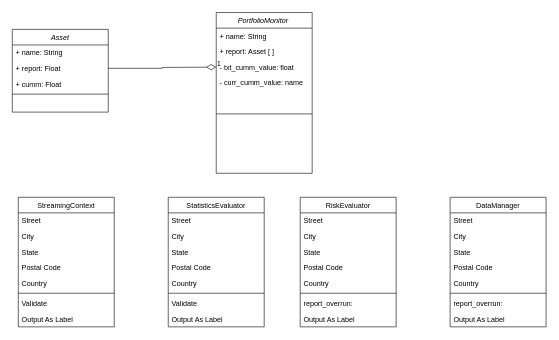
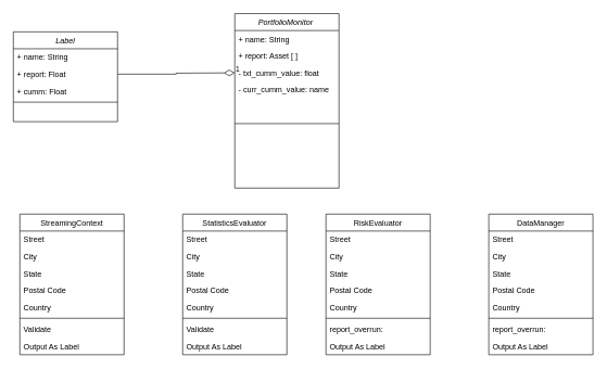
  <mxCell id="0" />
  <mxCell id="1" parent="0" />
- <mxCell id="2" value="Asset" style="swimlane;fontStyle=2;align=center;verticalAlign=top;childLayout=stackLayout;horizontal=1;startSize=26;horizontalStack=0;resizeParent=1;resizeLast=0;collapsible=1;marginBottom=0;rounded=0;shadow=0;strokeWidth=1;" parent="1" vertex="1"><mxGeometry x="20" y="48" width="160" height="138" as="geometry"><mxRectangle x="220" y="120" width="160" height="26" as="alternateBounds" /></mxGeometry></mxCell>
+ <mxCell id="2" value="Label" style="swimlane;fontStyle=2;align=center;verticalAlign=top;childLayout=stackLayout;horizontal=1;startSize=26;horizontalStack=0;resizeParent=1;resizeLast=0;collapsible=1;marginBottom=0;rounded=0;shadow=0;strokeWidth=1;" parent="1" vertex="1"><mxGeometry x="20" y="48" width="160" height="138" as="geometry"><mxRectangle x="220" y="120" width="160" height="26" as="alternateBounds" /></mxGeometry></mxCell>
  <mxCell id="3" value="+ name: String" style="text;align=left;verticalAlign=top;spacingLeft=4;spacingRight=4;overflow=hidden;rotatable=0;points=[[0,0.5],[1,0.5]];portConstraint=eastwest;" parent="2" vertex="1"><mxGeometry y="26" width="160" height="26" as="geometry" /></mxCell>
  <mxCell id="4" value="+ report: Float" style="text;align=left;verticalAlign=top;spacingLeft=4;spacingRight=4;overflow=hidden;rotatable=0;points=[[0,0.5],[1,0.5]];portConstraint=eastwest;rounded=0;shadow=0;html=0;" parent="2" vertex="1"><mxGeometry y="52" width="160" height="26" as="geometry" /></mxCell>
  <mxCell id="5" value="+ cumm: Float " style="text;align=left;verticalAlign=top;spacingLeft=4;spacingRight=4;overflow=hidden;rotatable=0;points=[[0,0.5],[1,0.5]];portConstraint=eastwest;rounded=0;shadow=0;html=0;" parent="2" vertex="1"><mxGeometry y="78" width="160" height="26" as="geometry" /></mxCell>
  <mxCell id="6" value="" style="line;html=1;strokeWidth=1;align=left;verticalAlign=middle;spacingTop=-1;spacingLeft=3;spacingRight=3;rotatable=0;labelPosition=right;points=[];portConstraint=eastwest;" parent="2" vertex="1"><mxGeometry y="104" width="160" height="8" as="geometry" /></mxCell>
  <mxCell id="7" value="StreamingContext" style="swimlane;fontStyle=0;align=center;verticalAlign=top;childLayout=stackLayout;horizontal=1;startSize=26;horizontalStack=0;resizeParent=1;resizeLast=0;collapsible=1;marginBottom=0;rounded=0;shadow=0;strokeWidth=1;" parent="1" vertex="1"><mxGeometry x="30" y="328" width="160" height="216" as="geometry"><mxRectangle x="550" y="140" width="160" height="26" as="alternateBounds" /></mxGeometry></mxCell>
  <mxCell id="8" value="Street" style="text;align=left;verticalAlign=top;spacingLeft=4;spacingRight=4;overflow=hidden;rotatable=0;points=[[0,0.5],[1,0.5]];portConstraint=eastwest;" parent="7" vertex="1"><mxGeometry y="26" width="160" height="26" as="geometry" /></mxCell>
  <mxCell id="9" value="City" style="text;align=left;verticalAlign=top;spacingLeft=4;spacingRight=4;overflow=hidden;rotatable=0;points=[[0,0.5],[1,0.5]];portConstraint=eastwest;rounded=0;shadow=0;html=0;" parent="7" vertex="1"><mxGeometry y="52" width="160" height="26" as="geometry" /></mxCell>
  <mxCell id="10" value="State" style="text;align=left;verticalAlign=top;spacingLeft=4;spacingRight=4;overflow=hidden;rotatable=0;points=[[0,0.5],[1,0.5]];portConstraint=eastwest;rounded=0;shadow=0;html=0;" parent="7" vertex="1"><mxGeometry y="78" width="160" height="26" as="geometry" /></mxCell>
  <mxCell id="11" value="Postal Code" style="text;align=left;verticalAlign=top;spacingLeft=4;spacingRight=4;overflow=hidden;rotatable=0;points=[[0,0.5],[1,0.5]];portConstraint=eastwest;rounded=0;shadow=0;html=0;" parent="7" vertex="1"><mxGeometry y="104" width="160" height="26" as="geometry" /></mxCell>
  <mxCell id="12" value="Country" style="text;align=left;verticalAlign=top;spacingLeft=4;spacingRight=4;overflow=hidden;rotatable=0;points=[[0,0.5],[1,0.5]];portConstraint=eastwest;rounded=0;shadow=0;html=0;" parent="7" vertex="1"><mxGeometry y="130" width="160" height="26" as="geometry" /></mxCell>
  <mxCell id="13" value="" style="line;html=1;strokeWidth=1;align=left;verticalAlign=middle;spacingTop=-1;spacingLeft=3;spacingRight=3;rotatable=0;labelPosition=right;points=[];portConstraint=eastwest;" parent="7" vertex="1"><mxGeometry y="156" width="160" height="8" as="geometry" /></mxCell>
  <mxCell id="14" value="Validate" style="text;align=left;verticalAlign=top;spacingLeft=4;spacingRight=4;overflow=hidden;rotatable=0;points=[[0,0.5],[1,0.5]];portConstraint=eastwest;" parent="7" vertex="1"><mxGeometry y="164" width="160" height="26" as="geometry" /></mxCell>
  <mxCell id="15" value="Output As Label" style="text;align=left;verticalAlign=top;spacingLeft=4;spacingRight=4;overflow=hidden;rotatable=0;points=[[0,0.5],[1,0.5]];portConstraint=eastwest;" parent="7" vertex="1"><mxGeometry y="190" width="160" height="26" as="geometry" /></mxCell>
  <mxCell id="16" value="PortfolioMonitor " style="swimlane;fontStyle=2;align=center;verticalAlign=top;childLayout=stackLayout;horizontal=1;startSize=26;horizontalStack=0;resizeParent=1;resizeLast=0;collapsible=1;marginBottom=0;rounded=0;shadow=0;strokeWidth=1;" parent="1" vertex="1"><mxGeometry x="360" y="20" width="160" height="268" as="geometry"><mxRectangle x="220" y="120" width="160" height="26" as="alternateBounds" /></mxGeometry></mxCell>
  <mxCell id="17" value="+ name: String" style="text;align=left;verticalAlign=top;spacingLeft=4;spacingRight=4;overflow=hidden;rotatable=0;points=[[0,0.5],[1,0.5]];portConstraint=eastwest;" parent="16" vertex="1"><mxGeometry y="26" width="160" height="26" as="geometry" /></mxCell>
  <mxCell id="18" value="+ report: Asset [ ]" style="text;align=left;verticalAlign=top;spacingLeft=4;spacingRight=4;overflow=hidden;rotatable=0;points=[[0,0.5],[1,0.5]];portConstraint=eastwest;rounded=0;shadow=0;html=0;" parent="16" vertex="1"><mxGeometry y="52" width="160" height="26" as="geometry" /></mxCell>
  <mxCell id="19" value="- txt_cumm_value: float" style="text;align=left;verticalAlign=top;spacingLeft=4;spacingRight=4;overflow=hidden;rotatable=0;points=[[0,0.5],[1,0.5]];portConstraint=eastwest;rounded=0;shadow=0;html=0;" parent="16" vertex="1"><mxGeometry y="78" width="160" height="26" as="geometry" /></mxCell>
  <mxCell id="20" value="- curr_cumm_value: name" style="text;align=left;verticalAlign=top;spacingLeft=4;spacingRight=4;overflow=hidden;rotatable=0;points=[[0,0.5],[1,0.5]];portConstraint=eastwest;rounded=0;shadow=0;html=0;" parent="16" vertex="1"><mxGeometry y="104" width="160" height="26" as="geometry" /></mxCell>
  <mxCell id="21" value="" style="line;html=1;strokeWidth=1;align=left;verticalAlign=middle;spacingTop=-1;spacingLeft=3;spacingRight=3;rotatable=0;labelPosition=right;points=[];portConstraint=eastwest;" parent="16" vertex="1"><mxGeometry y="130" width="160" height="78" as="geometry" /></mxCell>
  <mxCell id="22" value="1" style="endArrow=none;html=1;endSize=12;startArrow=diamondThin;startSize=14;startFill=0;edgeStyle=orthogonalEdgeStyle;align=left;verticalAlign=bottom;rounded=0;exitX=0;exitY=0.5;exitDx=0;exitDy=0;entryX=1;entryY=0.5;entryDx=0;entryDy=0;endFill=0;" parent="1" target="4" edge="1"><mxGeometry x="-1" y="3" relative="1" as="geometry"><mxPoint x="360" y="111" as="sourcePoint" /><mxPoint x="700" y="148" as="targetPoint" /></mxGeometry></mxCell>
  <mxCell id="23" value="StatisticsEvaluator" style="swimlane;fontStyle=0;align=center;verticalAlign=top;childLayout=stackLayout;horizontal=1;startSize=26;horizontalStack=0;resizeParent=1;resizeLast=0;collapsible=1;marginBottom=0;rounded=0;shadow=0;strokeWidth=1;" parent="1" vertex="1"><mxGeometry x="280" y="328" width="160" height="216" as="geometry"><mxRectangle x="550" y="140" width="160" height="26" as="alternateBounds" /></mxGeometry></mxCell>
  <mxCell id="24" value="Street" style="text;align=left;verticalAlign=top;spacingLeft=4;spacingRight=4;overflow=hidden;rotatable=0;points=[[0,0.5],[1,0.5]];portConstraint=eastwest;" parent="23" vertex="1"><mxGeometry y="26" width="160" height="26" as="geometry" /></mxCell>
  <mxCell id="25" value="City" style="text;align=left;verticalAlign=top;spacingLeft=4;spacingRight=4;overflow=hidden;rotatable=0;points=[[0,0.5],[1,0.5]];portConstraint=eastwest;rounded=0;shadow=0;html=0;" parent="23" vertex="1"><mxGeometry y="52" width="160" height="26" as="geometry" /></mxCell>
  <mxCell id="26" value="State" style="text;align=left;verticalAlign=top;spacingLeft=4;spacingRight=4;overflow=hidden;rotatable=0;points=[[0,0.5],[1,0.5]];portConstraint=eastwest;rounded=0;shadow=0;html=0;" parent="23" vertex="1"><mxGeometry y="78" width="160" height="26" as="geometry" /></mxCell>
  <mxCell id="27" value="Postal Code" style="text;align=left;verticalAlign=top;spacingLeft=4;spacingRight=4;overflow=hidden;rotatable=0;points=[[0,0.5],[1,0.5]];portConstraint=eastwest;rounded=0;shadow=0;html=0;" parent="23" vertex="1"><mxGeometry y="104" width="160" height="26" as="geometry" /></mxCell>
  <mxCell id="28" value="Country" style="text;align=left;verticalAlign=top;spacingLeft=4;spacingRight=4;overflow=hidden;rotatable=0;points=[[0,0.5],[1,0.5]];portConstraint=eastwest;rounded=0;shadow=0;html=0;" parent="23" vertex="1"><mxGeometry y="130" width="160" height="26" as="geometry" /></mxCell>
  <mxCell id="29" value="" style="line;html=1;strokeWidth=1;align=left;verticalAlign=middle;spacingTop=-1;spacingLeft=3;spacingRight=3;rotatable=0;labelPosition=right;points=[];portConstraint=eastwest;" parent="23" vertex="1"><mxGeometry y="156" width="160" height="8" as="geometry" /></mxCell>
  <mxCell id="30" value="Validate" style="text;align=left;verticalAlign=top;spacingLeft=4;spacingRight=4;overflow=hidden;rotatable=0;points=[[0,0.5],[1,0.5]];portConstraint=eastwest;" parent="23" vertex="1"><mxGeometry y="164" width="160" height="26" as="geometry" /></mxCell>
  <mxCell id="31" value="Output As Label" style="text;align=left;verticalAlign=top;spacingLeft=4;spacingRight=4;overflow=hidden;rotatable=0;points=[[0,0.5],[1,0.5]];portConstraint=eastwest;" parent="23" vertex="1"><mxGeometry y="190" width="160" height="26" as="geometry" /></mxCell>
  <mxCell id="32" value="RiskEvaluator" style="swimlane;fontStyle=0;align=center;verticalAlign=top;childLayout=stackLayout;horizontal=1;startSize=26;horizontalStack=0;resizeParent=1;resizeLast=0;collapsible=1;marginBottom=0;rounded=0;shadow=0;strokeWidth=1;" parent="1" vertex="1"><mxGeometry x="500" y="328" width="160" height="216" as="geometry"><mxRectangle x="550" y="140" width="160" height="26" as="alternateBounds" /></mxGeometry></mxCell>
  <mxCell id="33" value="Street" style="text;align=left;verticalAlign=top;spacingLeft=4;spacingRight=4;overflow=hidden;rotatable=0;points=[[0,0.5],[1,0.5]];portConstraint=eastwest;" parent="32" vertex="1"><mxGeometry y="26" width="160" height="26" as="geometry" /></mxCell>
  <mxCell id="34" value="City" style="text;align=left;verticalAlign=top;spacingLeft=4;spacingRight=4;overflow=hidden;rotatable=0;points=[[0,0.5],[1,0.5]];portConstraint=eastwest;rounded=0;shadow=0;html=0;" parent="32" vertex="1"><mxGeometry y="52" width="160" height="26" as="geometry" /></mxCell>
  <mxCell id="35" value="State" style="text;align=left;verticalAlign=top;spacingLeft=4;spacingRight=4;overflow=hidden;rotatable=0;points=[[0,0.5],[1,0.5]];portConstraint=eastwest;rounded=0;shadow=0;html=0;" parent="32" vertex="1"><mxGeometry y="78" width="160" height="26" as="geometry" /></mxCell>
  <mxCell id="36" value="Postal Code" style="text;align=left;verticalAlign=top;spacingLeft=4;spacingRight=4;overflow=hidden;rotatable=0;points=[[0,0.5],[1,0.5]];portConstraint=eastwest;rounded=0;shadow=0;html=0;" parent="32" vertex="1"><mxGeometry y="104" width="160" height="26" as="geometry" /></mxCell>
  <mxCell id="37" value="Country" style="text;align=left;verticalAlign=top;spacingLeft=4;spacingRight=4;overflow=hidden;rotatable=0;points=[[0,0.5],[1,0.5]];portConstraint=eastwest;rounded=0;shadow=0;html=0;" parent="32" vertex="1"><mxGeometry y="130" width="160" height="26" as="geometry" /></mxCell>
  <mxCell id="38" value="" style="line;html=1;strokeWidth=1;align=left;verticalAlign=middle;spacingTop=-1;spacingLeft=3;spacingRight=3;rotatable=0;labelPosition=right;points=[];portConstraint=eastwest;" parent="32" vertex="1"><mxGeometry y="156" width="160" height="8" as="geometry" /></mxCell>
  <mxCell id="39" value="report_overrun: " style="text;align=left;verticalAlign=top;spacingLeft=4;spacingRight=4;overflow=hidden;rotatable=0;points=[[0,0.5],[1,0.5]];portConstraint=eastwest;" parent="32" vertex="1"><mxGeometry y="164" width="160" height="26" as="geometry" /></mxCell>
  <mxCell id="40" value="Output As Label" style="text;align=left;verticalAlign=top;spacingLeft=4;spacingRight=4;overflow=hidden;rotatable=0;points=[[0,0.5],[1,0.5]];portConstraint=eastwest;" parent="32" vertex="1"><mxGeometry y="190" width="160" height="26" as="geometry" /></mxCell>
  <mxCell id="41" value="DataManager" style="swimlane;fontStyle=0;align=center;verticalAlign=top;childLayout=stackLayout;horizontal=1;startSize=26;horizontalStack=0;resizeParent=1;resizeLast=0;collapsible=1;marginBottom=0;rounded=0;shadow=0;strokeWidth=1;" parent="1" vertex="1"><mxGeometry x="750" y="328" width="160" height="216" as="geometry"><mxRectangle x="550" y="140" width="160" height="26" as="alternateBounds" /></mxGeometry></mxCell>
  <mxCell id="42" value="Street" style="text;align=left;verticalAlign=top;spacingLeft=4;spacingRight=4;overflow=hidden;rotatable=0;points=[[0,0.5],[1,0.5]];portConstraint=eastwest;" parent="41" vertex="1"><mxGeometry y="26" width="160" height="26" as="geometry" /></mxCell>
  <mxCell id="43" value="City" style="text;align=left;verticalAlign=top;spacingLeft=4;spacingRight=4;overflow=hidden;rotatable=0;points=[[0,0.5],[1,0.5]];portConstraint=eastwest;rounded=0;shadow=0;html=0;" parent="41" vertex="1"><mxGeometry y="52" width="160" height="26" as="geometry" /></mxCell>
  <mxCell id="44" value="State" style="text;align=left;verticalAlign=top;spacingLeft=4;spacingRight=4;overflow=hidden;rotatable=0;points=[[0,0.5],[1,0.5]];portConstraint=eastwest;rounded=0;shadow=0;html=0;" parent="41" vertex="1"><mxGeometry y="78" width="160" height="26" as="geometry" /></mxCell>
  <mxCell id="45" value="Postal Code" style="text;align=left;verticalAlign=top;spacingLeft=4;spacingRight=4;overflow=hidden;rotatable=0;points=[[0,0.5],[1,0.5]];portConstraint=eastwest;rounded=0;shadow=0;html=0;" parent="41" vertex="1"><mxGeometry y="104" width="160" height="26" as="geometry" /></mxCell>
  <mxCell id="46" value="Country" style="text;align=left;verticalAlign=top;spacingLeft=4;spacingRight=4;overflow=hidden;rotatable=0;points=[[0,0.5],[1,0.5]];portConstraint=eastwest;rounded=0;shadow=0;html=0;" parent="41" vertex="1"><mxGeometry y="130" width="160" height="26" as="geometry" /></mxCell>
  <mxCell id="47" value="" style="line;html=1;strokeWidth=1;align=left;verticalAlign=middle;spacingTop=-1;spacingLeft=3;spacingRight=3;rotatable=0;labelPosition=right;points=[];portConstraint=eastwest;" parent="41" vertex="1"><mxGeometry y="156" width="160" height="8" as="geometry" /></mxCell>
  <mxCell id="48" value="report_overrun: " style="text;align=left;verticalAlign=top;spacingLeft=4;spacingRight=4;overflow=hidden;rotatable=0;points=[[0,0.5],[1,0.5]];portConstraint=eastwest;" parent="41" vertex="1"><mxGeometry y="164" width="160" height="26" as="geometry" /></mxCell>
  <mxCell id="49" value="Output As Label" style="text;align=left;verticalAlign=top;spacingLeft=4;spacingRight=4;overflow=hidden;rotatable=0;points=[[0,0.5],[1,0.5]];portConstraint=eastwest;" parent="41" vertex="1"><mxGeometry y="190" width="160" height="26" as="geometry" /></mxCell>
